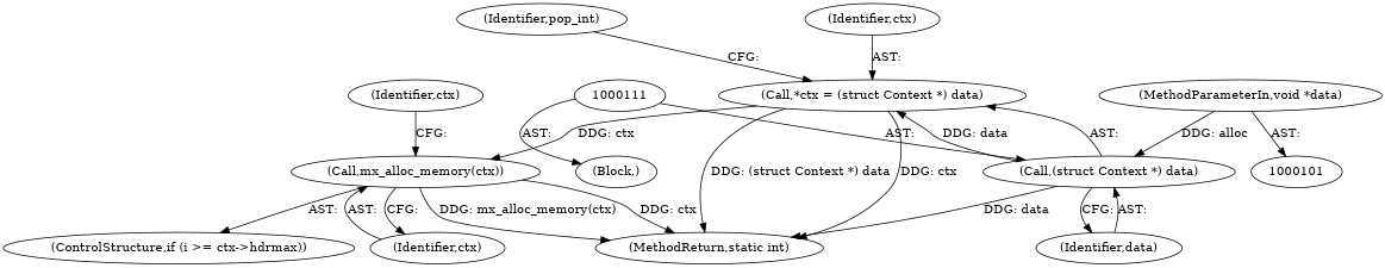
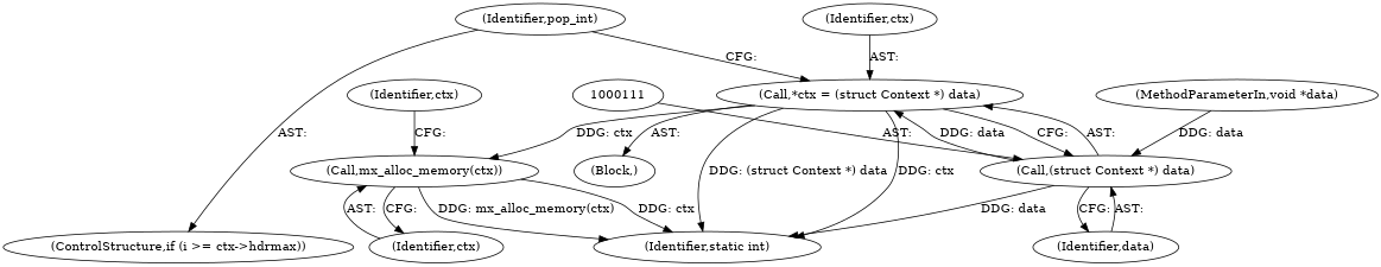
  digraph {
    n1 [label="(Call,*ctx = (struct Context *) data)"]
    n2 [label="(Call,(struct Context *) data)"]
    n3 [label="(Call,mx_alloc_memory(ctx))"]
    n4 [label="(Block,)"]
-   n5 [label="(MethodReturn,static int)"]
+   n5 [label="(Identifier,static int)"]
    n6 [label="(Identifier,data)"]
    n7 [label="(Identifier,ctx)"]
    n8 [label="(ControlStructure,if (i >= ctx->hdrmax))"]
    n9 [label="(MethodParameterIn,void *data)"]
-   1000101
    n11 [label="(Identifier,pop_int)"]
    n12 [label="(Identifier,ctx)"]
    n13 [label="(Identifier,ctx)"]
    1000111
+   n1 -> n2 [label="CFG: "]
    n1 -> n3 [label="DDG: ctx"]
-   1000111 -> n4 [label="AST: "]
+   n1 -> n4 [label="AST: "]
    n1 -> n5 [label="DDG: (struct Context *) data"]
    n1 -> n5 [label="DDG: ctx"]
    n2 -> n1 [label="AST: "]
    n2 -> n1 [label="DDG: data"]
    n2 -> n5 [label="DDG: data"]
    n2 -> n6 [label="CFG: "]
    n3 -> n5 [label="DDG: ctx"]
    n3 -> n5 [label="DDG: mx_alloc_memory(ctx)"]
    n3 -> n7 [label="CFG: "]
-   n3 -> n8 [label="AST: "]
+   n11 -> n8 [label="AST: "]
    n6 -> n2 [label="AST: "]
    n7 -> n3 [label="AST: "]
-   n9 -> n2 [label="DDG: alloc"]
-   n9 -> 1000101 [label="AST: "]
+   n9 -> n2 [label="DDG: data"]
    n11 -> n1 [label="CFG: "]
    n12 -> n1 [label="AST: "]
    n13 -> n3 [label="CFG: "]
    1000111 -> n2 [label="AST: "]
  }
